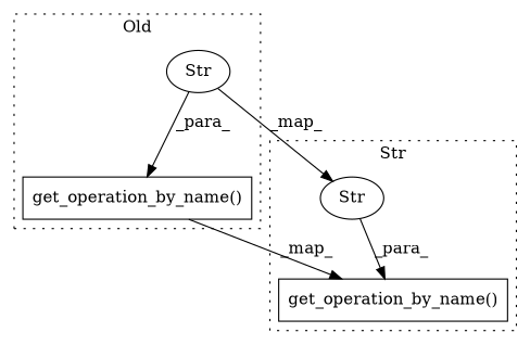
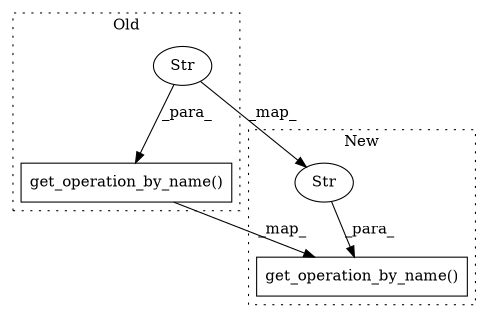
  digraph {
    node [a=75 l="37,1" shape=box]
    n1 [label="get_operation_by_name()" s="41565,41627"]
    n2 [a=66 l=25 label=Str s=41602 shape=ellipse]
    n3 [label="get_operation_by_name()" s="41523,41579"]
    n4 [a=66 l=19 label=Str s=41560 shape=ellipse]
    subgraph cluster_1 {
      label=Old
      style=dotted
      n1
      n2
    }
    subgraph cluster_2 {
-     label=Str
+     label=New
      style=dotted
      n3
      n4
    }
    n1 -> n3 [label=_map_]
    n2 -> n1 [label=_para_]
    n2 -> n4 [label=_map_]
    n4 -> n3 [label=_para_]
  }
